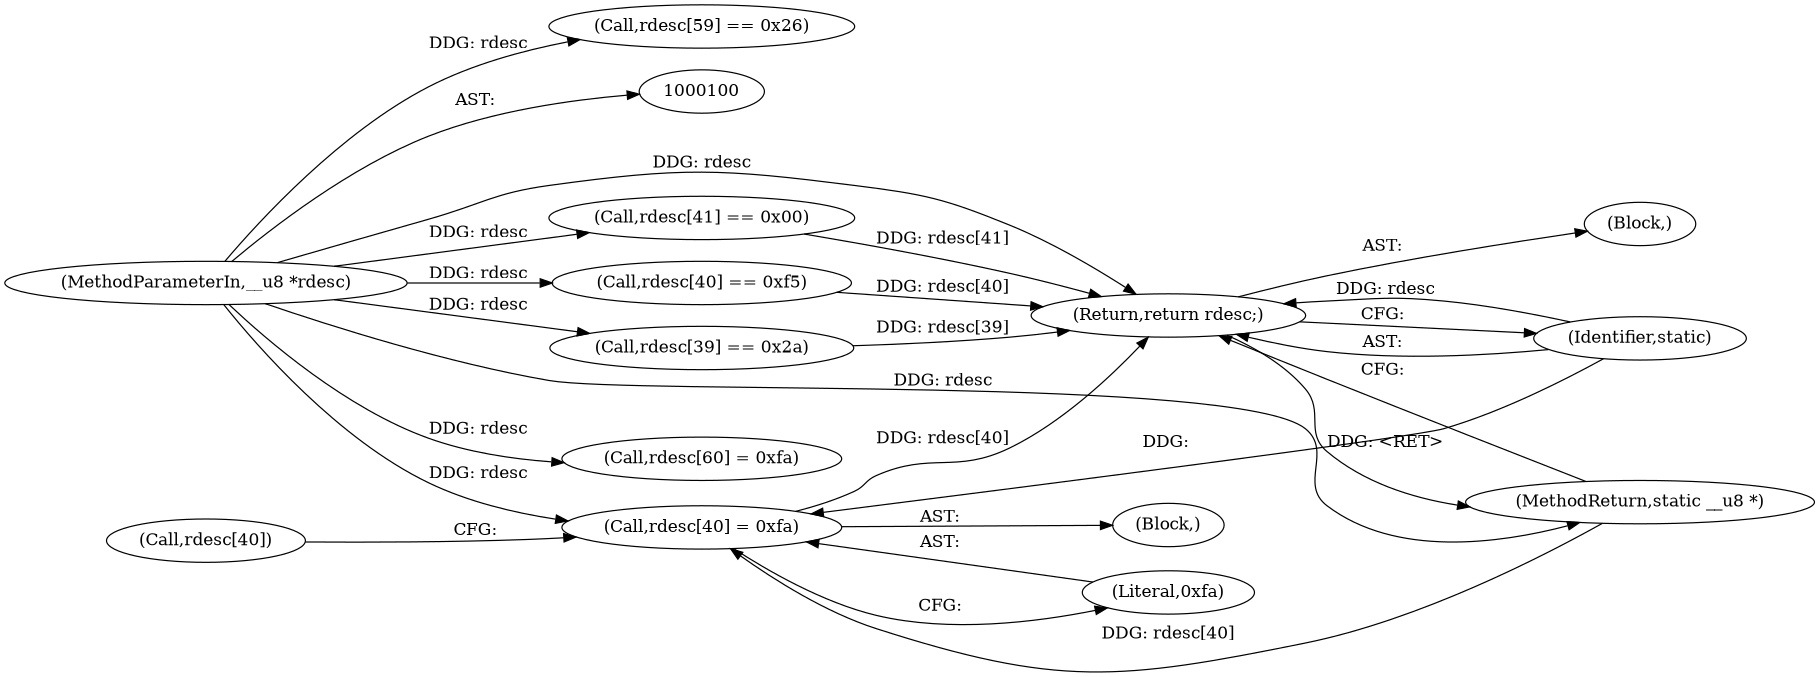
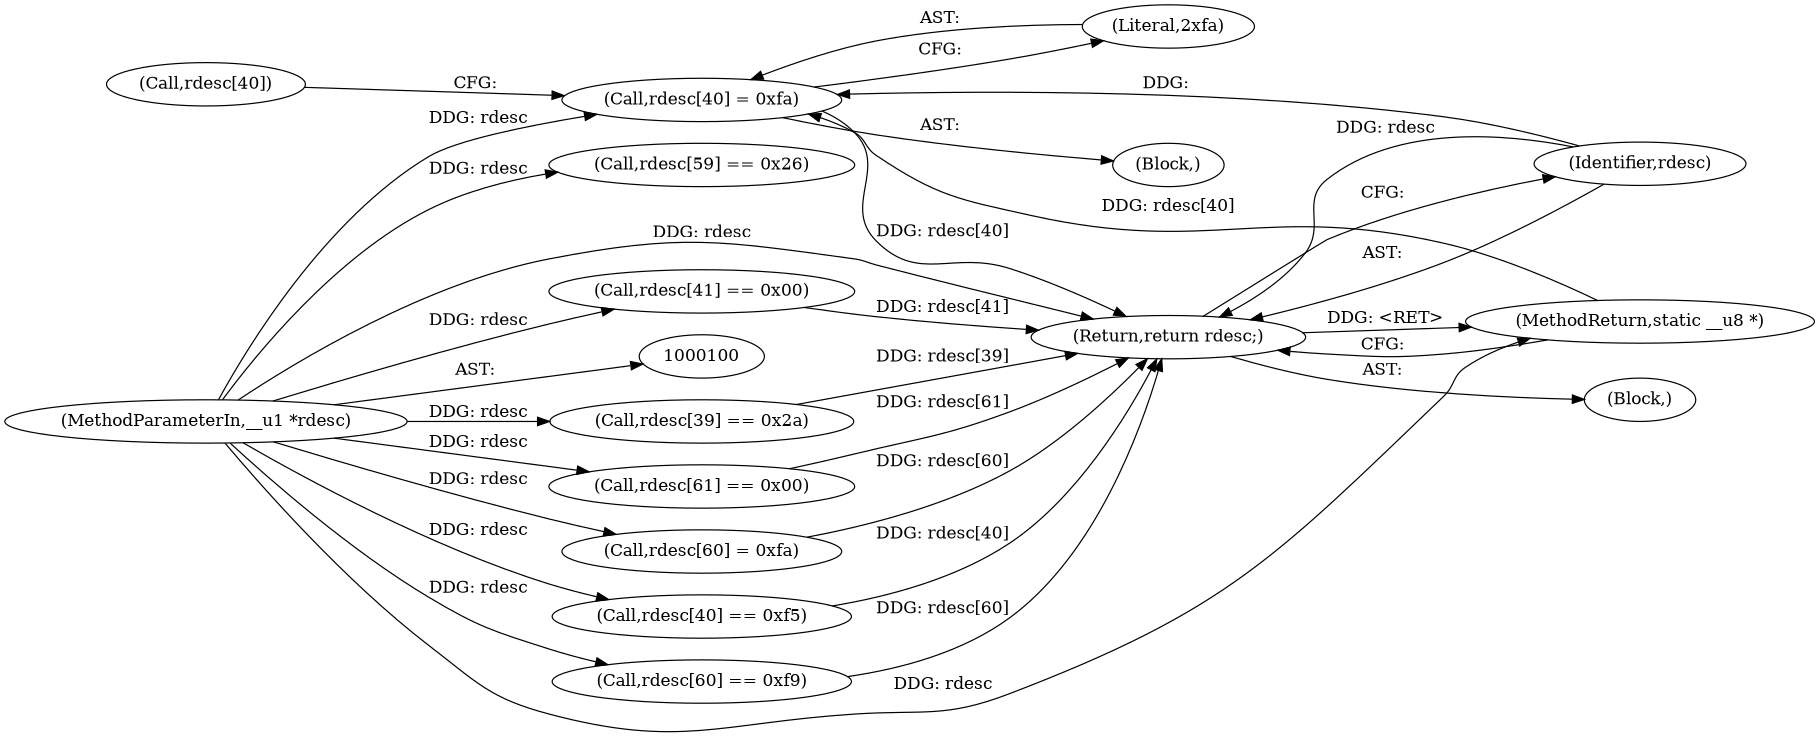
  digraph {
    rankdir=LR
    n1 [label="(Call,rdesc[40] = 0xfa)"]
    n2 [label="(Return,return rdesc;)"]
    n3 [label="(Block,)"]
-   n4 [label="(Literal,0xfa)"]
+   n4 [label="(Literal,2xfa)"]
    n5 [label="(MethodReturn,static __u8 *)"]
    n6 [label="(Block,)"]
-   n7 [label="(Identifier,static)"]
-   n8 [label="(MethodParameterIn,__u8 *rdesc)"]
+   n7 [label="(Identifier,rdesc)"]
+   n8 [label="(MethodParameterIn,__u1 *rdesc)"]
    n9 [label="(Call,rdesc[41] == 0x00)"]
+   n10 [label="(Call,rdesc[61] == 0x00)"]
    n11 [label="(Call,rdesc[39] == 0x2a)"]
    n12 [label="(Call,rdesc[60] = 0xfa)"]
    n13 [label="(Call,rdesc[40] == 0xf5)"]
+   n14 [label="(Call,rdesc[60] == 0xf9)"]
    n15 [label="(Call,rdesc[59] == 0x26)"]
    1000100
    n17 [label="(Call,rdesc[40])"]
    n1 -> n2 [label="DDG: rdesc[40]"]
    n1 -> n3 [label="AST: "]
    n1 -> n4 [label="CFG: "]
    n2 -> n5 [label="DDG: <RET>"]
    n2 -> n6 [label="AST: "]
    n2 -> n7 [label="CFG: "]
    n4 -> n1 [label="AST: "]
    n5 -> n1 [label="DDG: rdesc[40]"]
    n5 -> n2 [label="CFG: "]
    n7 -> n1 [label="DDG: "]
    n7 -> n2 [label="AST: "]
    n7 -> n2 [label="DDG: rdesc"]
    n8 -> n1 [label="DDG: rdesc"]
    n8 -> n2 [label="DDG: rdesc"]
    n8 -> n5 [label="DDG: rdesc"]
    n8 -> n9 [label="DDG: rdesc"]
+   n8 -> n10 [label="DDG: rdesc"]
    n8 -> n11 [label="DDG: rdesc"]
    n8 -> n12 [label="DDG: rdesc"]
    n8 -> n13 [label="DDG: rdesc"]
+   n8 -> n14 [label="DDG: rdesc"]
    n8 -> n15 [label="DDG: rdesc"]
    n8 -> 1000100 [label="AST: "]
    n9 -> n2 [label="DDG: rdesc[41]"]
+   n10 -> n2 [label="DDG: rdesc[61]"]
    n11 -> n2 [label="DDG: rdesc[39]"]
+   n12 -> n2 [label="DDG: rdesc[60]"]
    n13 -> n2 [label="DDG: rdesc[40]"]
+   n14 -> n2 [label="DDG: rdesc[60]"]
    n17 -> n1 [label="CFG: "]
  }
